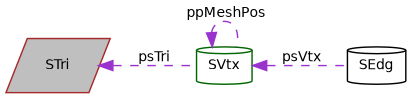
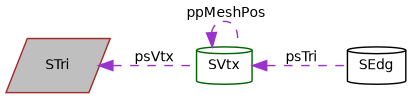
  digraph {
    rankdir=LR
    node [fillcolor=white fontname=Helvetica fontsize=10 shape=cylinder style=filled]
    edge [color=darkorchid3 dir=back fontname=Helvetica fontsize=10 labelfontname=Helvetica labelfontsize=10 style=dashed]
    n1 [color=brown fillcolor=grey75 fontcolor=black height=0.2 label=STri shape=parallelogram width=0.4]
    n2 [color=darkgreen height=0.2 label=SVtx width=0.4]
    n3 [color=black height=0.2 label=SEdg width=0.4]
-   n1 -> n2 [label=" psTri"]
+   n1 -> n2 [label=" psVtx"]
    n2 -> n2 [label=" ppMeshPos"]
-   n2 -> n3 [label=" psVtx"]
+   n2 -> n3 [label=" psTri"]
  }
